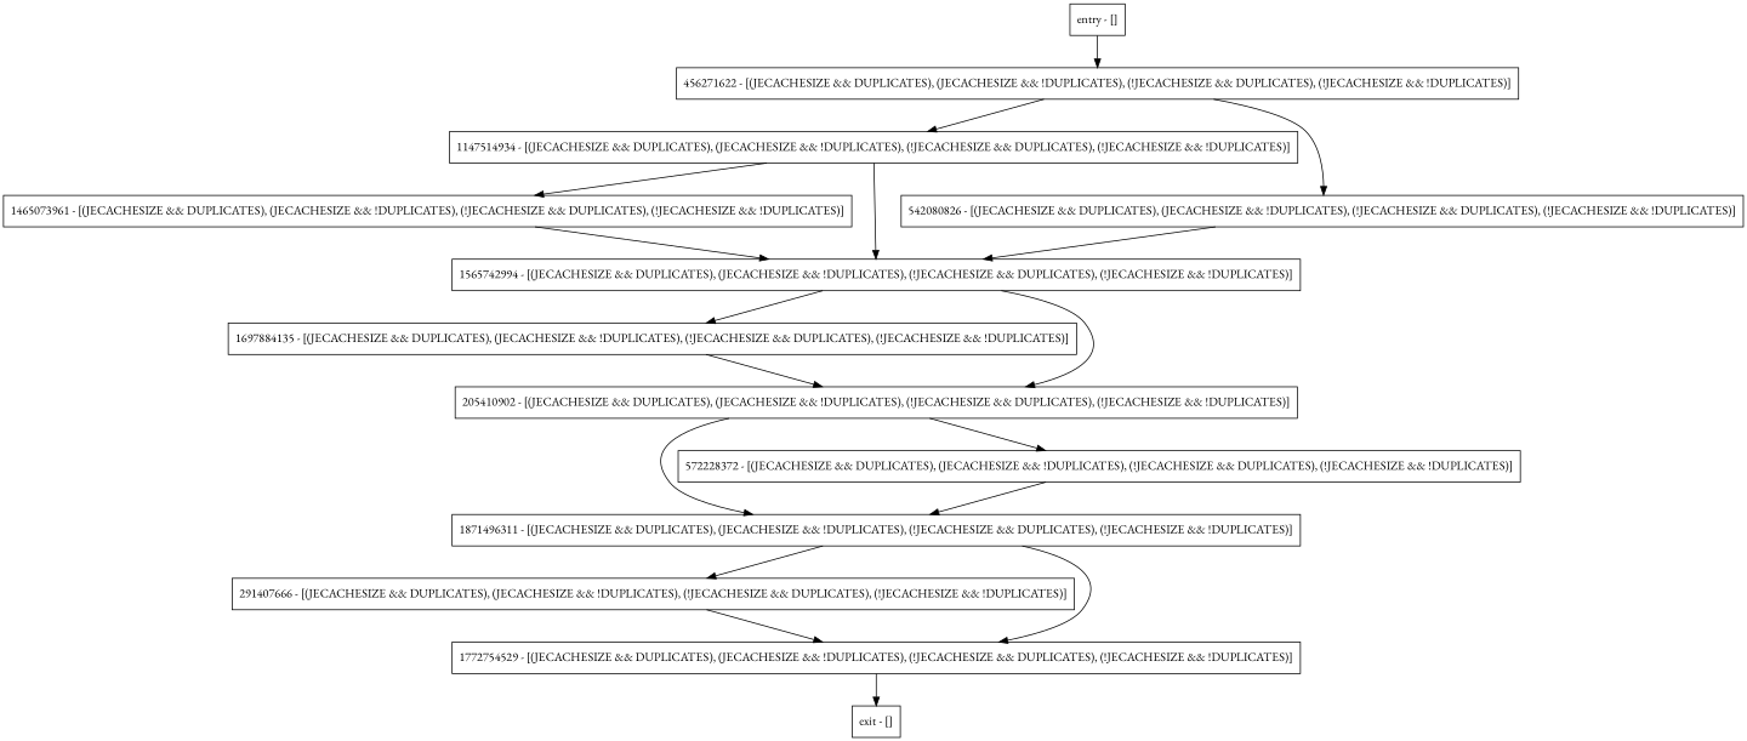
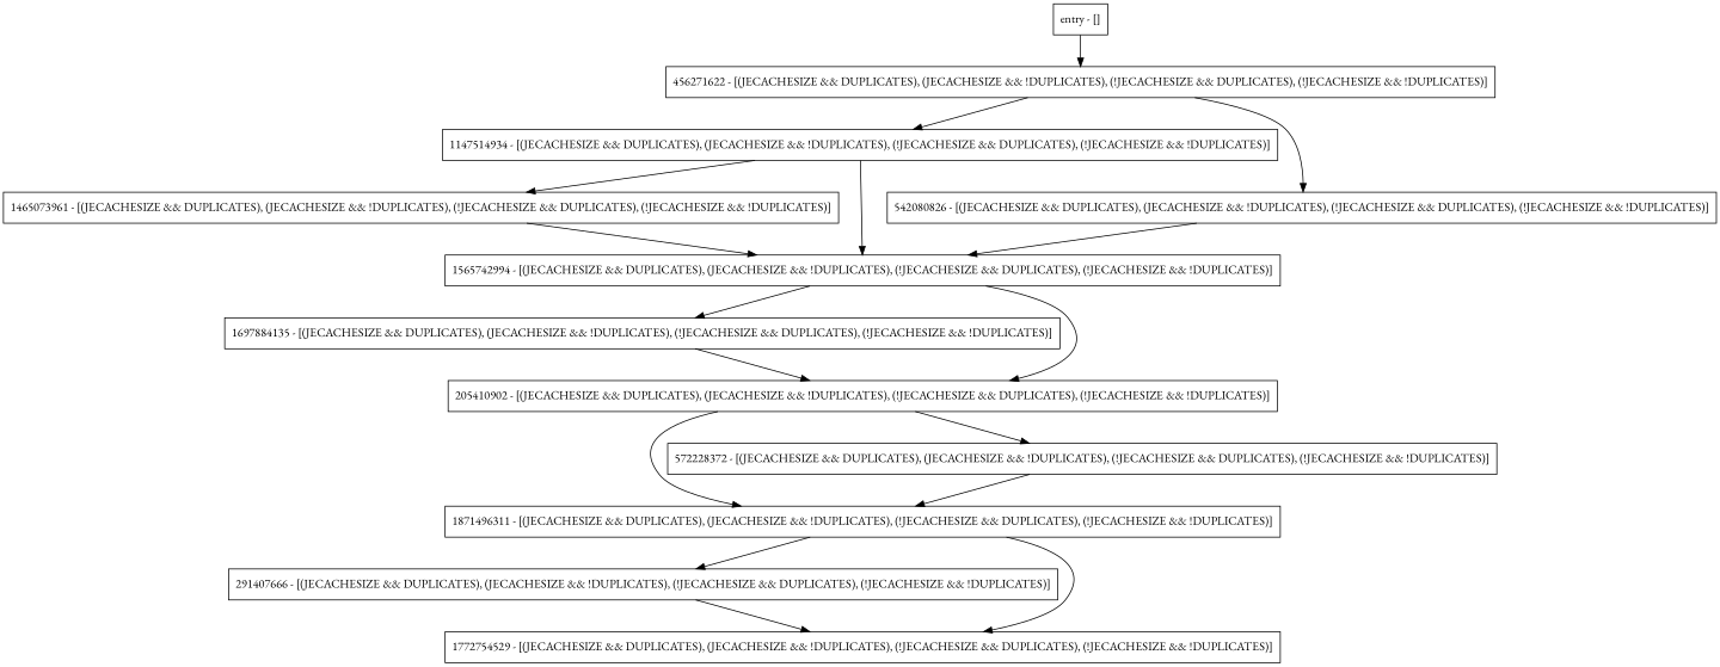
  digraph {
    fontname="EB Garamond"
    node [shape=record fontname="EB Garamond"]
    edge [fontname="EB Garamond"]
    n1 [label="291407666 - [(JECACHESIZE && DUPLICATES), (JECACHESIZE && !DUPLICATES), (!JECACHESIZE && DUPLICATES), (!JECACHESIZE && !DUPLICATES)]"]
    n2 [label="1772754529 - [(JECACHESIZE && DUPLICATES), (JECACHESIZE && !DUPLICATES), (!JECACHESIZE && DUPLICATES), (!JECACHESIZE && !DUPLICATES)]"]
    n3 [label="1465073961 - [(JECACHESIZE && DUPLICATES), (JECACHESIZE && !DUPLICATES), (!JECACHESIZE && DUPLICATES), (!JECACHESIZE && !DUPLICATES)]"]
    n4 [label="1565742994 - [(JECACHESIZE && DUPLICATES), (JECACHESIZE && !DUPLICATES), (!JECACHESIZE && DUPLICATES), (!JECACHESIZE && !DUPLICATES)]"]
    n5 [label="1697884135 - [(JECACHESIZE && DUPLICATES), (JECACHESIZE && !DUPLICATES), (!JECACHESIZE && DUPLICATES), (!JECACHESIZE && !DUPLICATES)]"]
    n6 [label="205410902 - [(JECACHESIZE && DUPLICATES), (JECACHESIZE && !DUPLICATES), (!JECACHESIZE && DUPLICATES), (!JECACHESIZE && !DUPLICATES)]"]
    n7 [label="entry - []"]
    n8 [label="456271622 - [(JECACHESIZE && DUPLICATES), (JECACHESIZE && !DUPLICATES), (!JECACHESIZE && DUPLICATES), (!JECACHESIZE && !DUPLICATES)]"]
-   n9 [label="exit - []"]
    n10 [label="1147514934 - [(JECACHESIZE && DUPLICATES), (JECACHESIZE && !DUPLICATES), (!JECACHESIZE && DUPLICATES), (!JECACHESIZE && !DUPLICATES)]"]
    n11 [label="1871496311 - [(JECACHESIZE && DUPLICATES), (JECACHESIZE && !DUPLICATES), (!JECACHESIZE && DUPLICATES), (!JECACHESIZE && !DUPLICATES)]"]
    n12 [label="542080826 - [(JECACHESIZE && DUPLICATES), (JECACHESIZE && !DUPLICATES), (!JECACHESIZE && DUPLICATES), (!JECACHESIZE && !DUPLICATES)]"]
    n13 [label="572228372 - [(JECACHESIZE && DUPLICATES), (JECACHESIZE && !DUPLICATES), (!JECACHESIZE && DUPLICATES), (!JECACHESIZE && !DUPLICATES)]"]
    n1 -> n2
-   n2 -> n9
    n3 -> n4
    n4 -> n5
    n4 -> n6
    n5 -> n6
    n6 -> n11
    n6 -> n13
    n7 -> n8
    n8 -> n10
    n8 -> n12
    n10 -> n3
    n10 -> n4
    n11 -> n1
    n11 -> n2
    n12 -> n4
    n13 -> n11
  }
